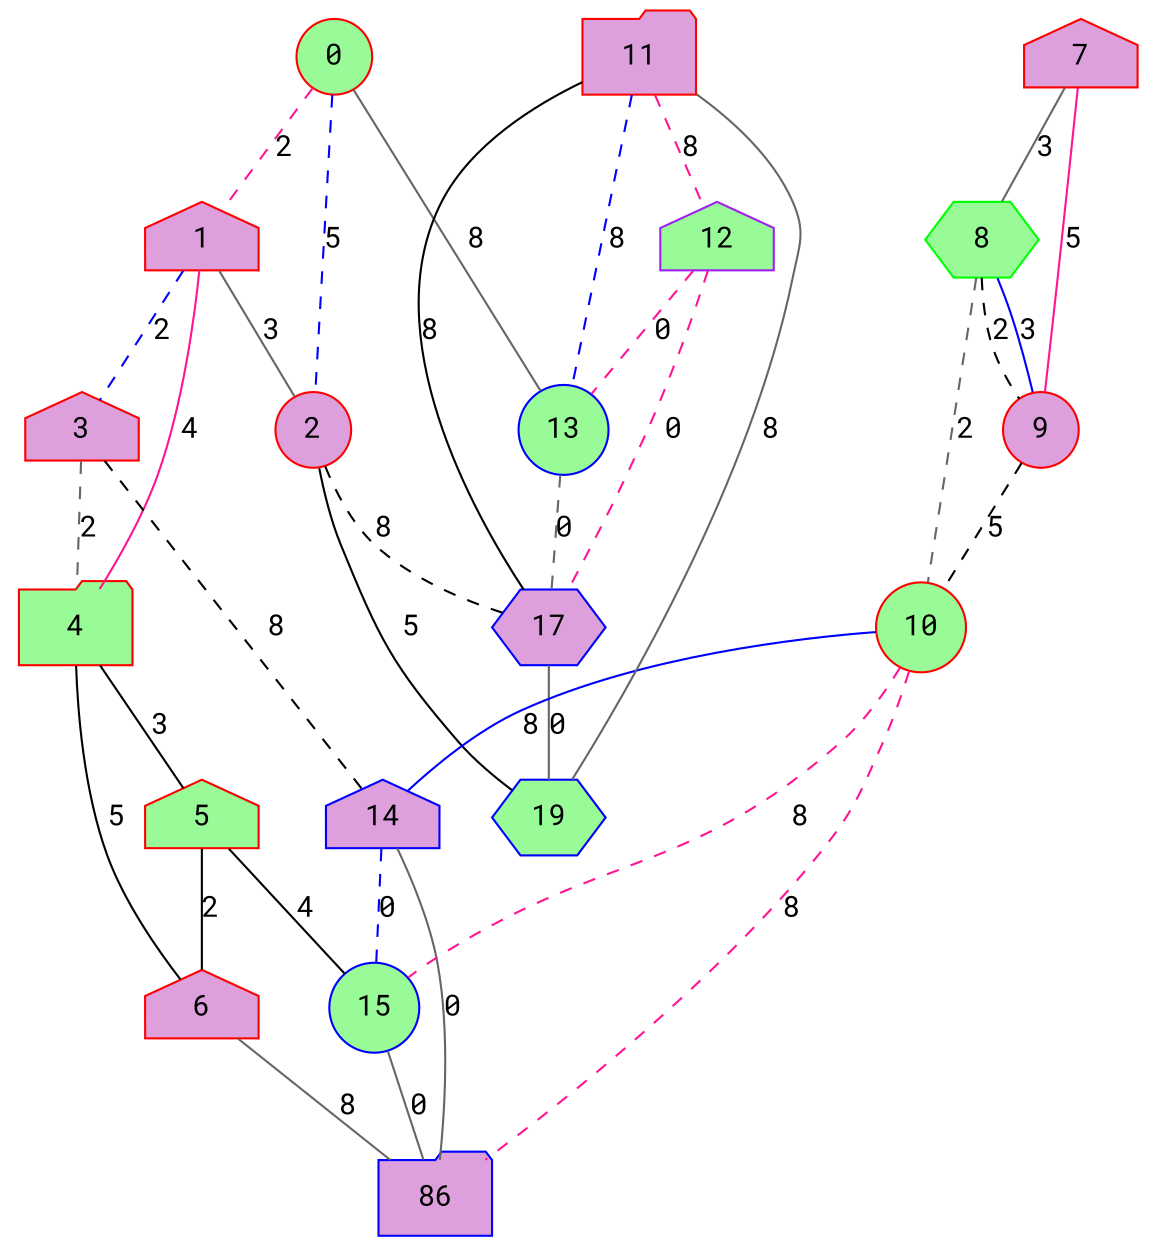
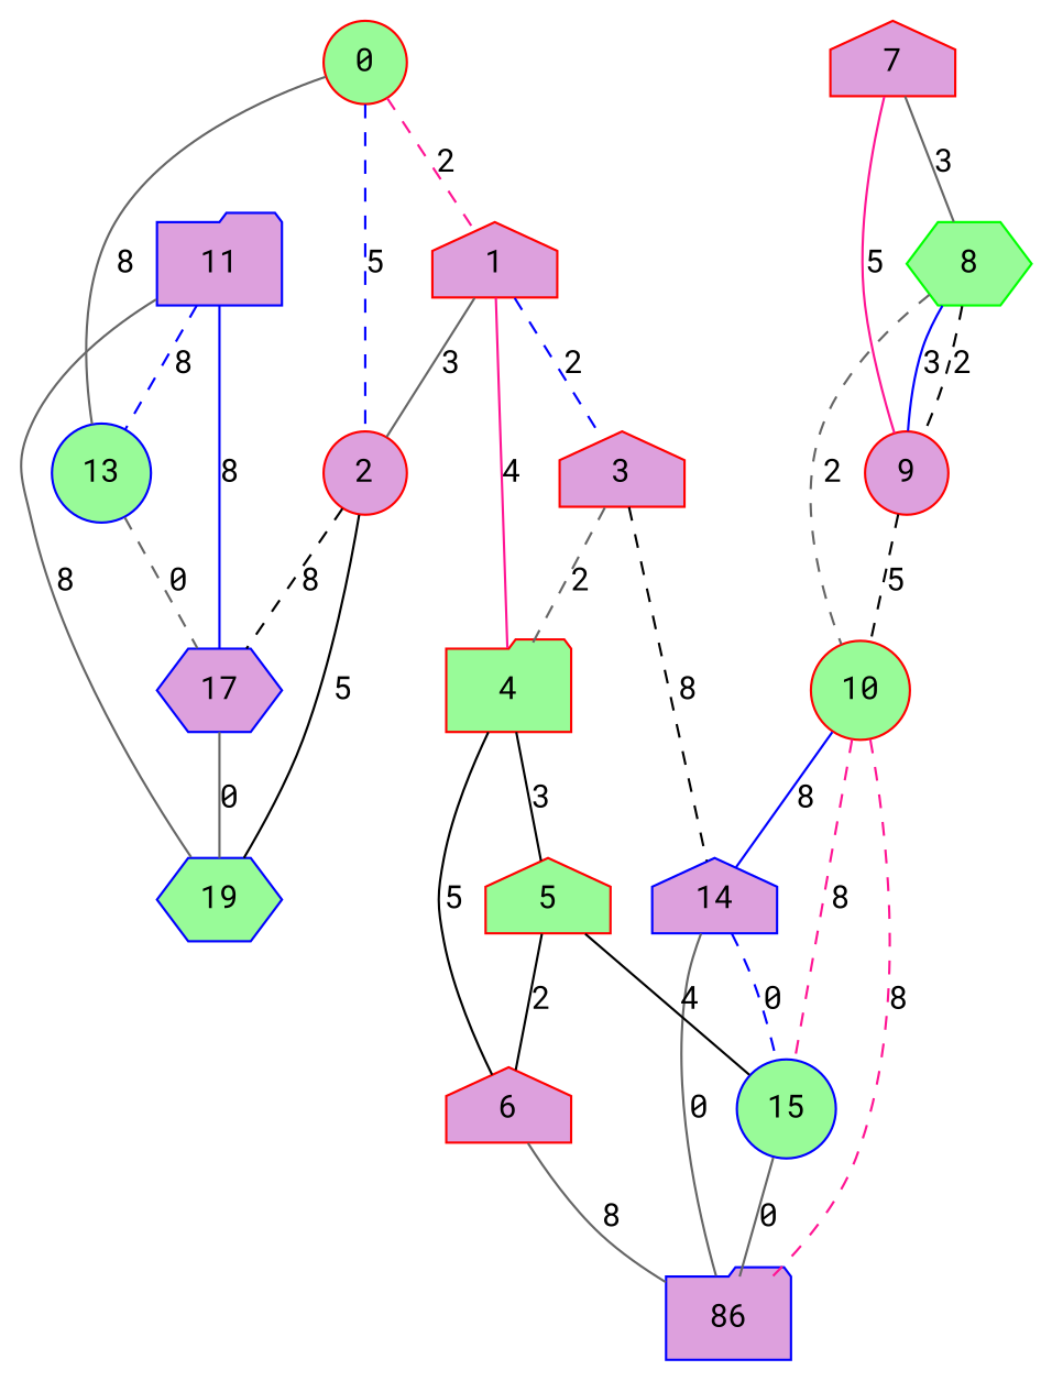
  graph {
    fontname="Roboto Mono"
    node [color=red fillcolor=plum fontname="Roboto Mono" shape=house style=filled weight=1]
    edge [color=gray40 fontname="Roboto Mono" style=solid]
    0 [fillcolor=palegreen shape=circle]
    1
    2 [shape=circle]
    13 [color=blue fillcolor=palegreen shape=circle weight=3]
    3
    4 [fillcolor=palegreen shape=folder]
    17 [color=blue shape=hexagon weight=3]
    19 [color=blue fillcolor=palegreen shape=hexagon weight=3]
    14 [color=blue weight=3]
    5 [fillcolor=palegreen]
    6
    15 [color=blue fillcolor=palegreen shape=circle weight=3]
    n13 [color=blue label=86 shape=folder weight=3]
    7
    8 [color=green fillcolor=palegreen shape=hexagon weight=2]
    9 [shape=circle]
    10 [fillcolor=palegreen shape=circle]
-   11 [shape=folder]
-   12 [color=purple fillcolor=palegreen weight=4]
+   11 [color=blue shape=folder]
    0 -- 1 [color=deeppink label=2 style=dashed]
    0 -- 2 [color=blue label=5 style=dashed]
    0 -- 13 [label=8]
    1 -- 2 [label=3]
    1 -- 3 [color=blue label=2 style=dashed]
    1 -- 4 [color=deeppink label=4]
    2 -- 17 [color=black label=8 style=dashed]
    2 -- 19 [color=black label=5]
    13 -- 17 [label=0 style=dashed]
    3 -- 4 [label=2 style=dashed]
    3 -- 14 [color=black label=8 style=dashed]
    4 -- 5 [color=black label=3]
    4 -- 6 [color=black label=5]
    17 -- 19 [label=0]
    14 -- 15 [color=blue label=0 style=dashed]
    14 -- n13 [label=0]
    5 -- 6 [color=black label=2]
    5 -- 15 [color=black label=4]
    6 -- n13 [label=8]
    15 -- n13 [label=0]
    7 -- 8 [label=3]
    7 -- 9 [color=deeppink label=5]
    8 -- 9 [color=black label=2 style=dashed]
    8 -- 9 [color=blue label=3]
    8 -- 10 [label=2 style=dashed]
    9 -- 10 [color=black label=5 style=dashed]
    10 -- 14 [color=blue label=8]
    10 -- 15 [color=deeppink label=8 style=dashed]
    10 -- n13 [color=deeppink label=8 style=dashed]
    11 -- 13 [color=blue label=8 style=dashed]
-   11 -- 17 [color=black label=8]
+   11 -- 17 [color=blue label=8]
    11 -- 19 [label=8]
-   11 -- 12 [color=deeppink label=8 style=dashed]
-   12 -- 13 [color=deeppink label=0 style=dashed]
-   12 -- 17 [color=deeppink label=0 style=dashed]
  }
